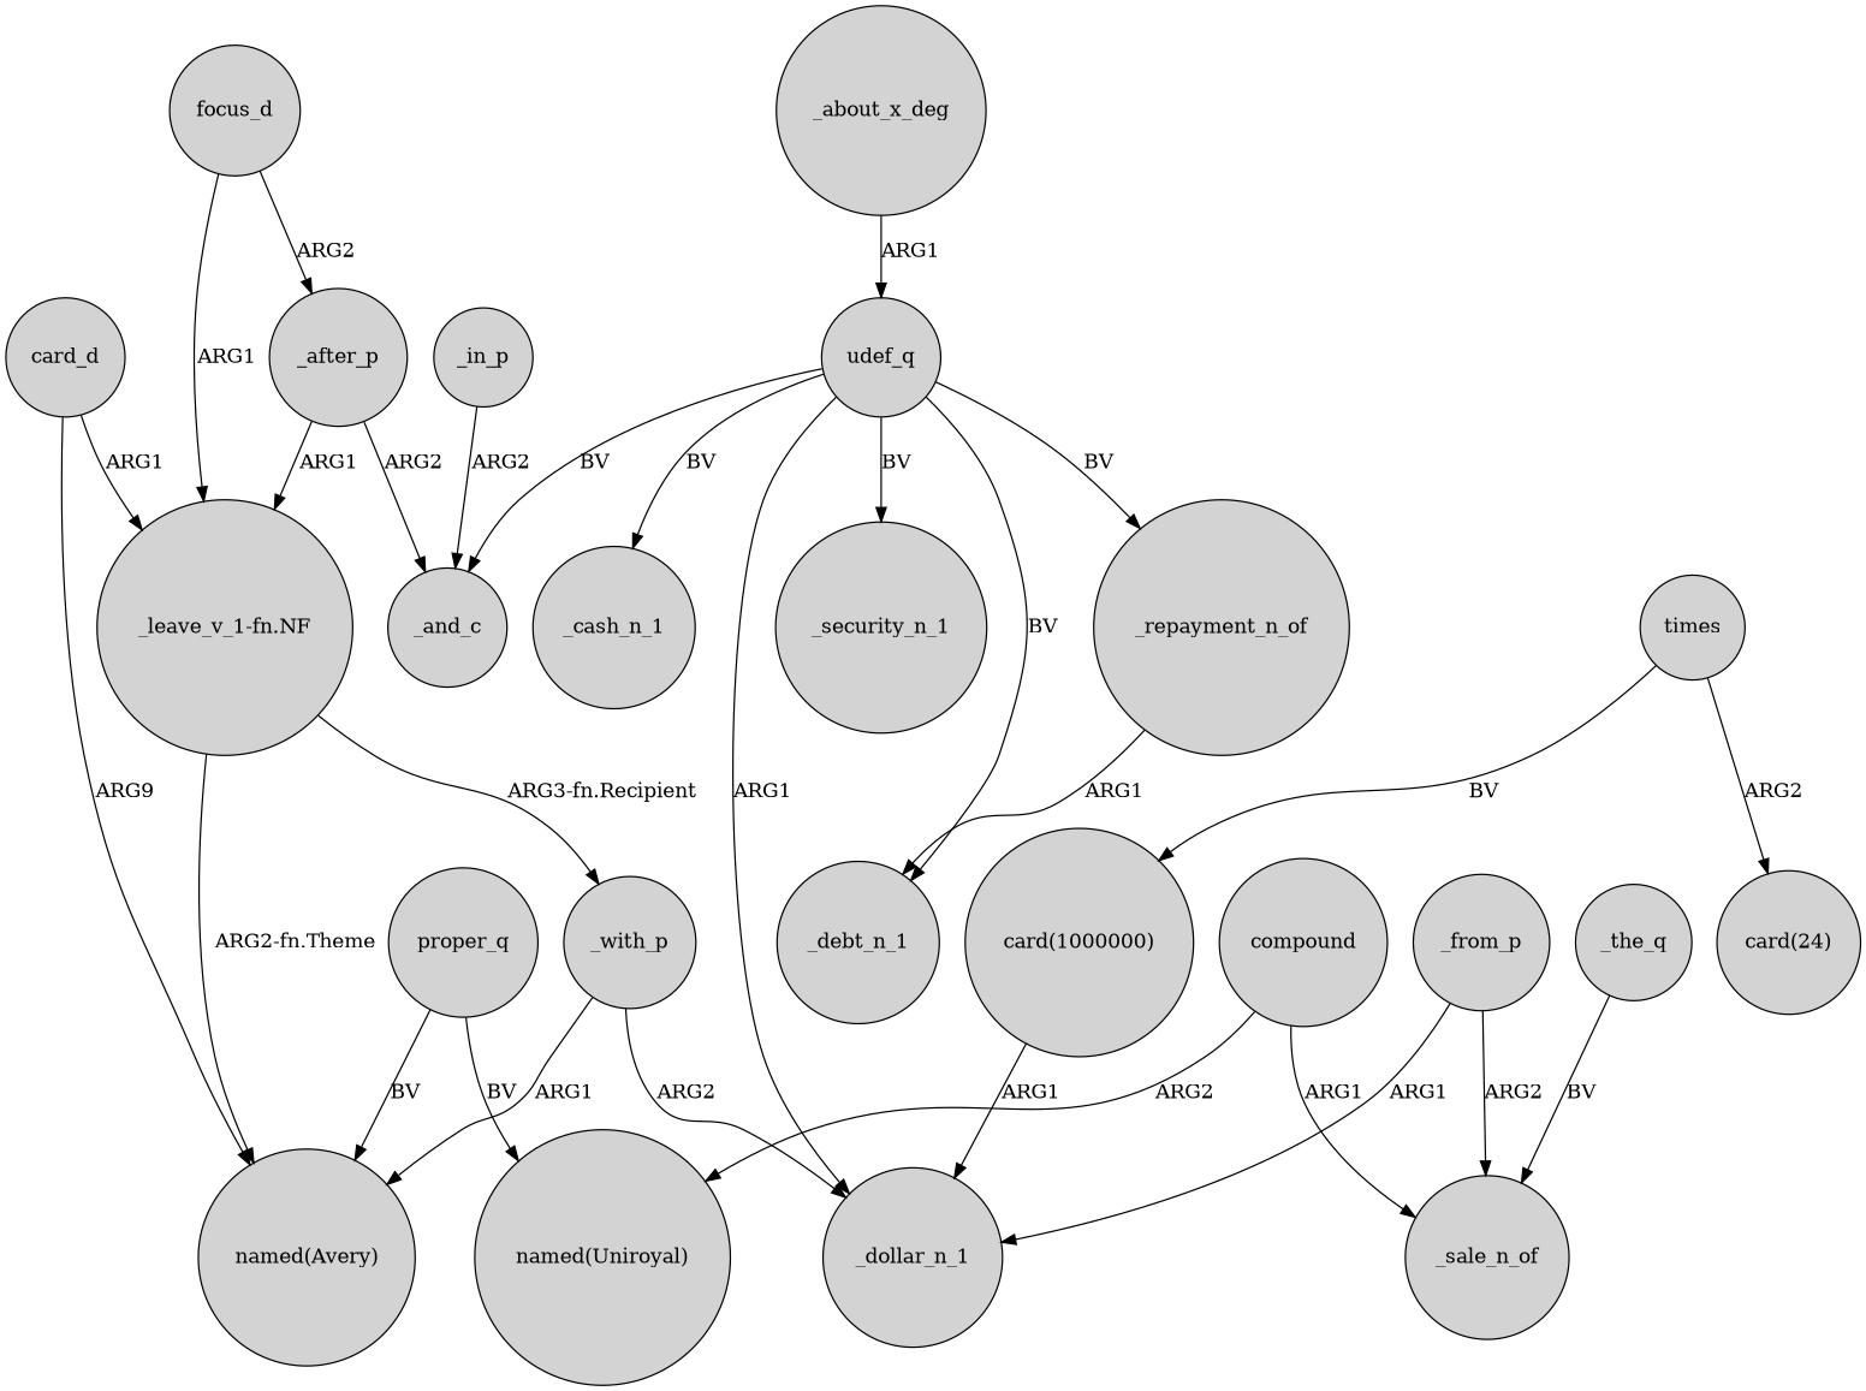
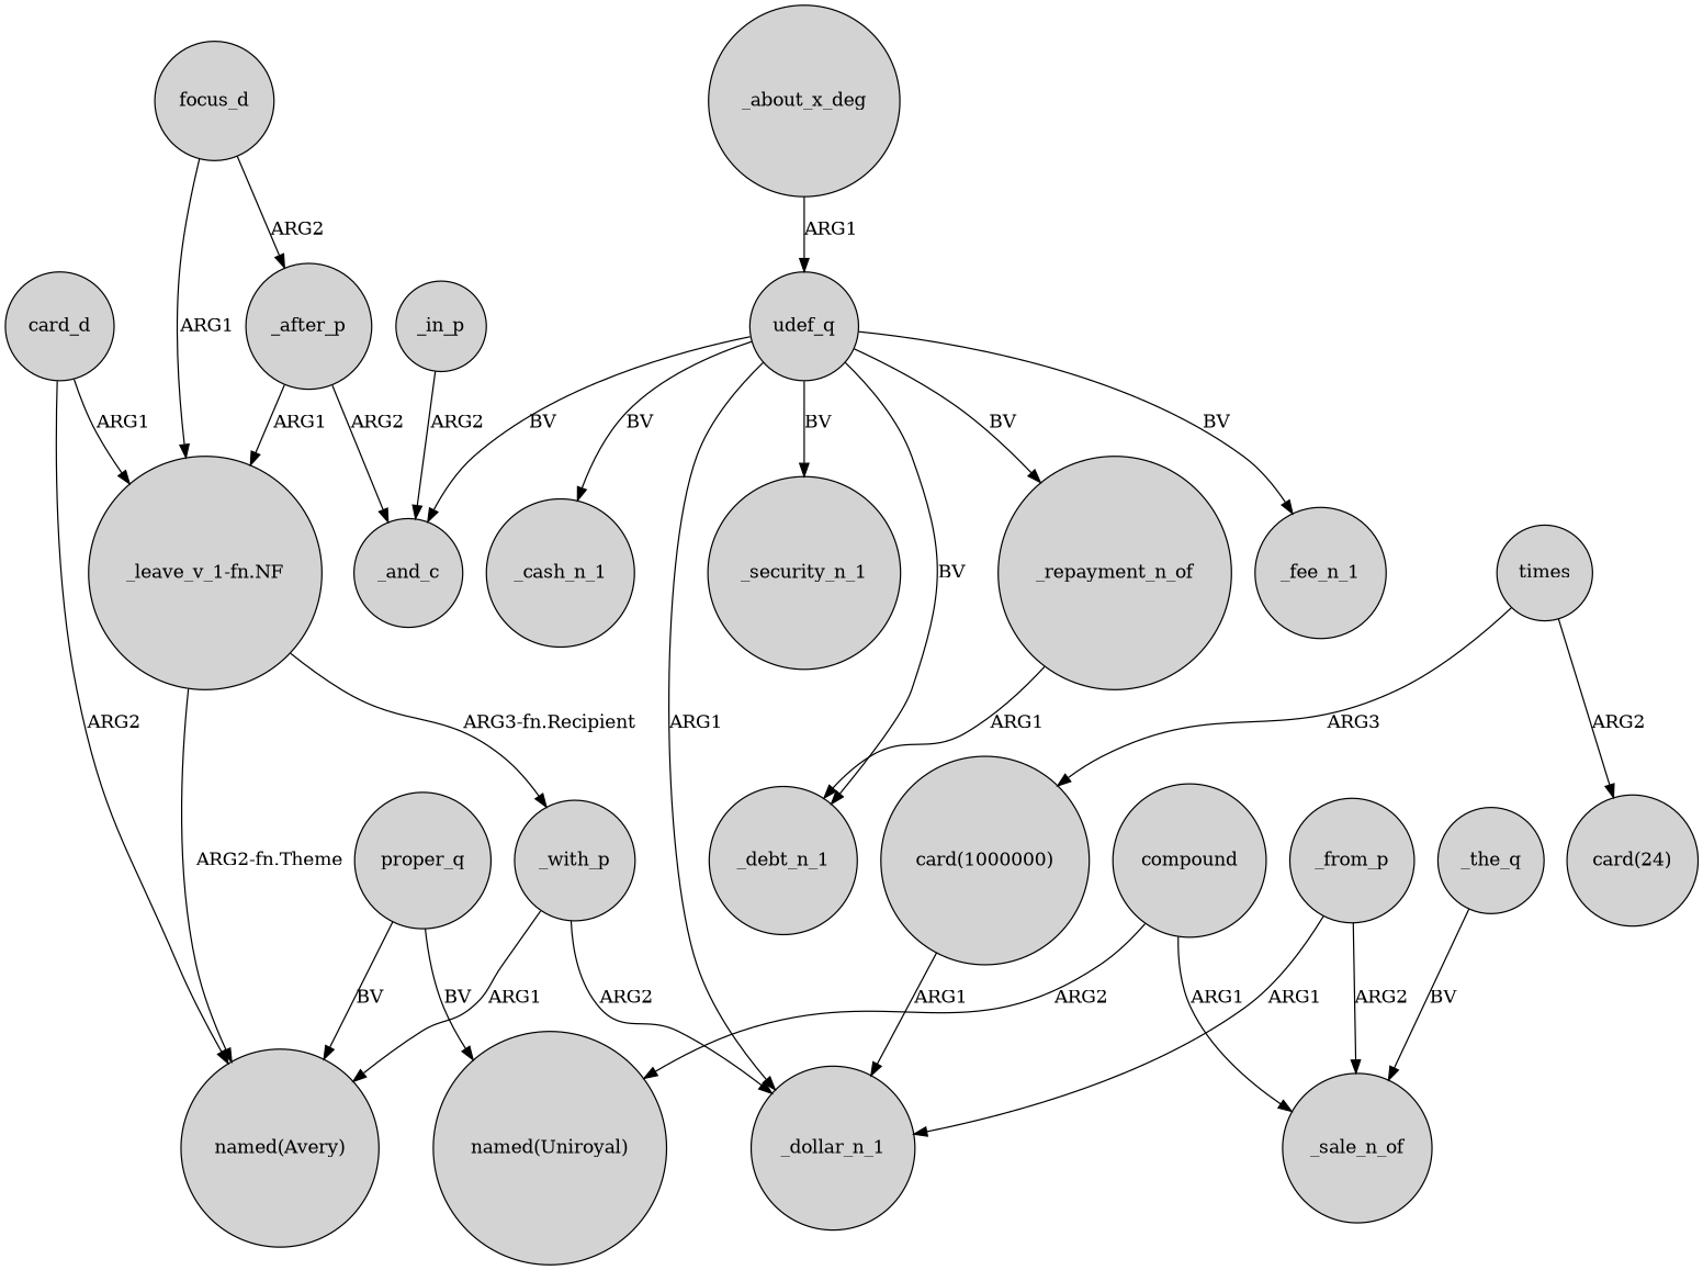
  digraph {
    node [shape=circle style=filled]
    "card(1000000)"
    _dollar_n_1
    _repayment_n_of
    _debt_n_1
    focus_d
    _after_p
    "_leave_v_1-fn.NF"
    _and_c
    "named(Avery)"
    _with_p
    udef_q
+   _fee_n_1
    _cash_n_1
    _security_n_1
    _from_p
    _sale_n_of
    proper_q
    "named(Uniroyal)"
    _about_x_deg
    n20 [label=card_d]
    _the_q
    times
    "card(24)"
    _in_p
    compound
    "card(1000000)" -> _dollar_n_1 [label=ARG1]
    _repayment_n_of -> _debt_n_1 [label=ARG1]
    focus_d -> _after_p [label=ARG2]
    focus_d -> "_leave_v_1-fn.NF" [label=ARG1]
    _after_p -> "_leave_v_1-fn.NF" [label=ARG1]
    _after_p -> _and_c [label=ARG2]
    "_leave_v_1-fn.NF" -> "named(Avery)" [label="ARG2-fn.Theme"]
    "_leave_v_1-fn.NF" -> _with_p [label="ARG3-fn.Recipient"]
    _with_p -> _dollar_n_1 [label=ARG2]
    _with_p -> "named(Avery)" [label=ARG1]
    udef_q -> _dollar_n_1 [label=ARG1]
    udef_q -> _repayment_n_of [label=BV]
    udef_q -> _debt_n_1 [label=BV]
    udef_q -> _and_c [label=BV]
+   udef_q -> _fee_n_1 [label=BV]
    udef_q -> _cash_n_1 [label=BV]
    udef_q -> _security_n_1 [label=BV]
    _from_p -> _dollar_n_1 [label=ARG1]
    _from_p -> _sale_n_of [label=ARG2]
    proper_q -> "named(Avery)" [label=BV]
    proper_q -> "named(Uniroyal)" [label=BV]
    _about_x_deg -> udef_q [label=ARG1]
    n20 -> "_leave_v_1-fn.NF" [label=ARG1]
-   n20 -> "named(Avery)" [label=ARG9]
+   n20 -> "named(Avery)" [label=ARG2]
    _the_q -> _sale_n_of [label=BV]
-   times -> "card(1000000)" [label=BV]
+   times -> "card(1000000)" [label=ARG3]
    times -> "card(24)" [label=ARG2]
    _in_p -> _and_c [label=ARG2]
    compound -> _sale_n_of [label=ARG1]
    compound -> "named(Uniroyal)" [label=ARG2]
  }
